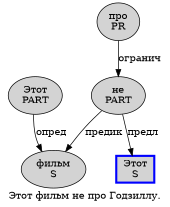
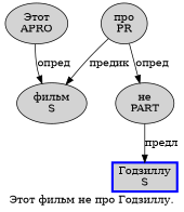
  digraph {
    label="Этот фильм не про Годзиллу."
    node [fillcolor=lightgray penwidth=1 shape=ellipse style=filled]
-   n1 [label="Этот\nPART"]
+   n1 [label="Этот\nAPRO"]
    n2 [label="фильм\nS"]
    n3 [label="не\nPART"]
-   n4 [color=blue label="Этот\nS" penwidth=3 shape=box]
+   n4 [color=blue label="Годзиллу\nS" penwidth=3 shape=box]
    n5 [label="про\nPR"]
    n1 -> n2 [label="опред"]
    n3 -> n4 [label="предл"]
-   n3 -> n2 [label="предик"]
-   n5 -> n3 [label="огранич"]
+   n5 -> n2 [label="предик"]
+   n5 -> n3 [label="опред"]
  }
